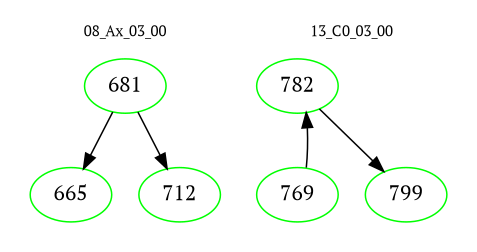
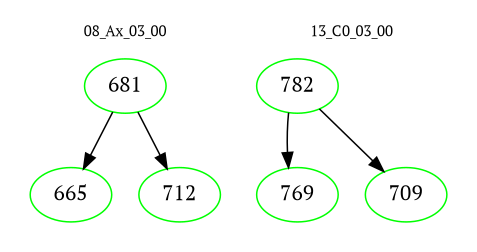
  digraph {
    fontname="PT Serif"
    node [color=green fontname="PT Serif"]
    edge [color=black fontname="PT Serif"]
    n1 [label=681]
    n2 [label=665]
    n3 [label=712]
    n4 [label=782]
    n5 [label=769]
-   n6 [label=799]
+   n6 [label=709]
    subgraph cluster_1 {
      color=white
      fontsize=10
      label="08_Ax_03_00"
      n1
      n2
      n3
    }
    subgraph cluster_2 {
      color=white
      fontsize=10
      label="13_C0_03_00"
      n4
      n5
      n6
    }
    n1 -> n2
    n1 -> n3
-   n5 -> n4
+   n4 -> n5
    n4 -> n6
  }
